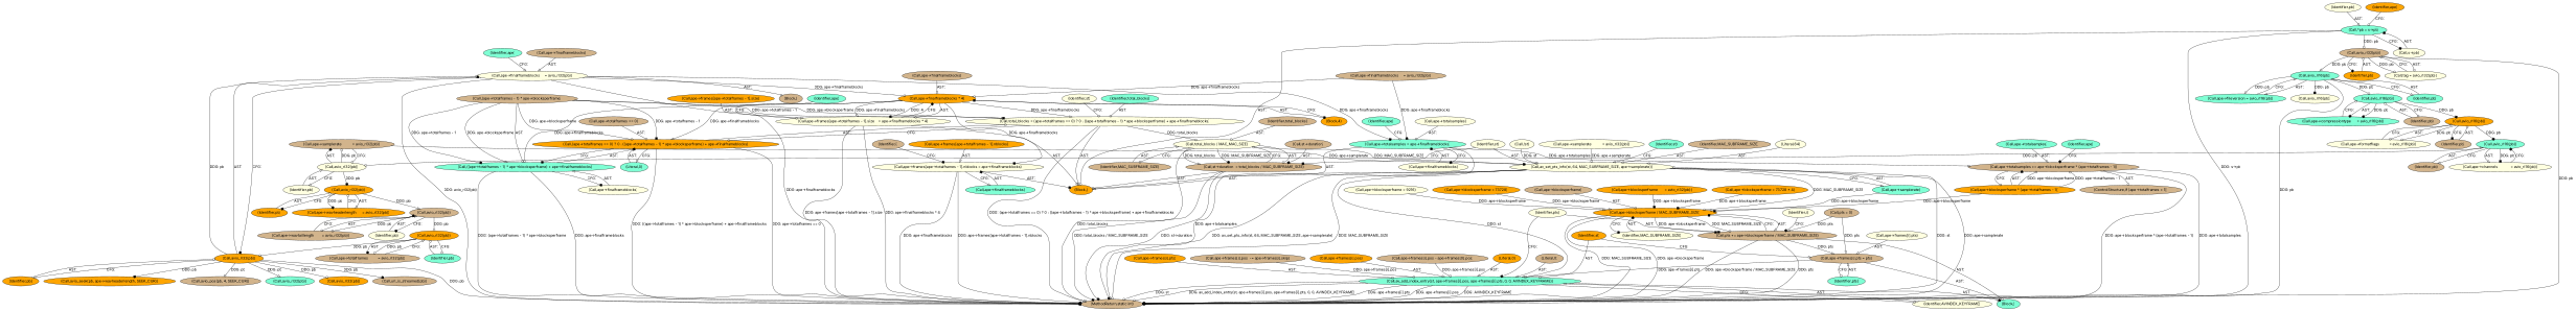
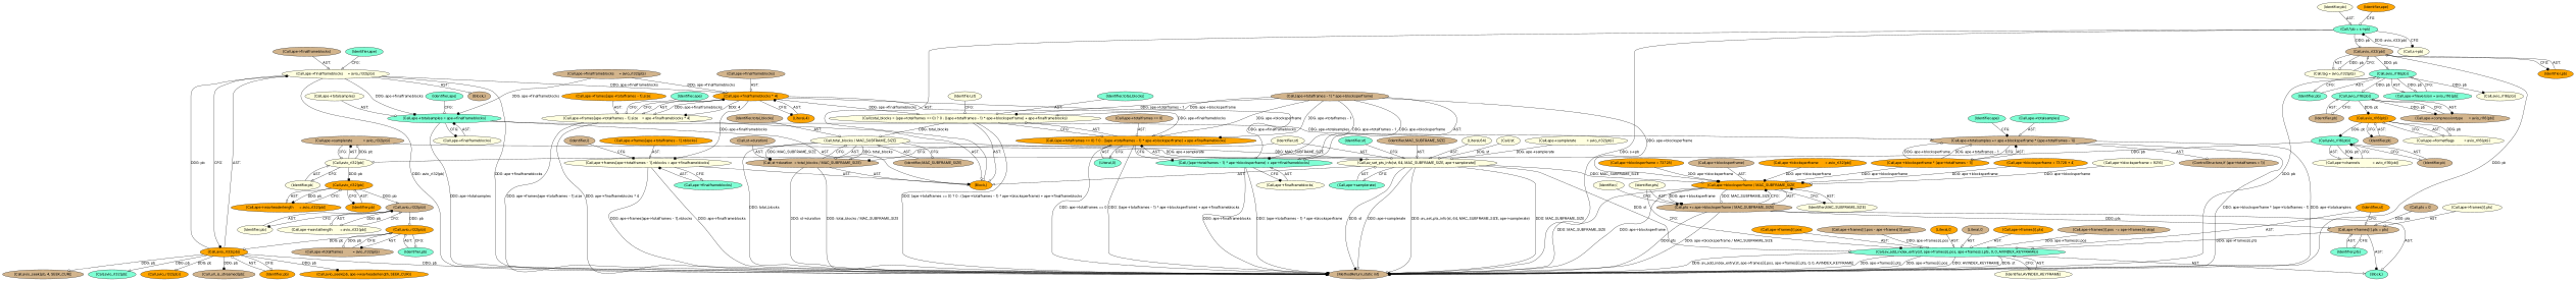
  digraph {
    fontname=Inter
    node [fillcolor=tan fontname=Inter style=filled]
    edge [arrowhead=odot fontname=Inter]
    n1 [fillcolor=lightyellow label="(Call,ape->finalframeblocks     = avio_rl32(pb))"]
    n2 [fillcolor=orange label="(Call,avio_rl32(pb))"]
    n3 [fillcolor=aquamarine label="(Call,ape->totalsamples = ape->finalframeblocks)"]
    n4 [fillcolor=orange label="(Call,ape->finalframeblocks * 4)"]
    n5 [label="(Block,)"]
    n6 [label="(MethodReturn,static int)"]
    n7 [fillcolor=orange label="(Call,avio_rl32(pb))"]
    n8 [label="(Call,url_is_streamed(pb))"]
    n9 [fillcolor=orange label="(Identifier,pb)"]
    n10 [fillcolor=orange label="(Call,avio_seek(pb, ape->wavheaderlength, SEEK_CUR))"]
-   n11 [label="(Call,avio_pos(pb, 4, SEEK_CUR))"]
+   n11 [label="(Call,avio_seek(pb, 4, SEEK_CUR))"]
    n12 [fillcolor=aquamarine label="(Call,avio_rl32(pb))"]
    n13 [fillcolor=orange label="(Block,)"]
    n14 [label="(Call,ape->totalsamples += ape->blocksperframe * (ape->totalframes - 1))"]
    n15 [fillcolor=lightyellow label="(Call,ape->finalframeblocks)"]
    n16 [fillcolor=lightyellow label="(Call,ape->frames[ape->totalframes - 1].size    = ape->finalframeblocks * 4)"]
    n17 [fillcolor=lightyellow label="(Call,ape->frames[ape->totalframes - 1].nblocks = ape->finalframeblocks)"]
    n18 [fillcolor=lightyellow label="(Call,total_blocks = (ape->totalframes == 0) ? 0 : ((ape->totalframes - 1) * ape->blocksperframe) + ape->finalframeblocks)"]
    n19 [fillcolor=orange label="(Call,(ape->totalframes == 0) ? 0 : ((ape->totalframes - 1) * ape->blocksperframe) + ape->finalframeblocks)"]
    n20 [fillcolor=aquamarine label="(Call,((ape->totalframes - 1) * ape->blocksperframe) + ape->finalframeblocks)"]
-   n21 [fillcolor=orange label="(Block,4)"]
+   n21 [fillcolor=orange label="(Literal,4)"]
    n22 [fillcolor=orange label="(Call,avio_rl32(pb))"]
    n23 [label="(Call,ape->totalframes          = avio_rl32(pb))"]
    n24 [fillcolor=aquamarine label="(Identifier,pb)"]
    n25 [label="(Call,avio_rl32(pb))"]
-   n26 [label="(Call,ape->wavtaillength        = avio_rl32(pb))"]
+   n26 [fillcolor=lightyellow label="(Call,ape->wavtaillength        = avio_rl32(pb))"]
    n27 [fillcolor=lightyellow label="(Identifier,pb)"]
    n28 [fillcolor=orange label="(Call,avio_rl32(pb))"]
    n29 [fillcolor=orange label="(Call,ape->wavheaderlength      = avio_rl32(pb))"]
    n30 [fillcolor=orange label="(Identifier,pb)"]
    n31 [fillcolor=lightyellow label="(Call,avio_rl32(pb))"]
    n32 [label="(Call,ape->samplerate           = avio_rl32(pb))"]
    n33 [fillcolor=lightyellow label="(Identifier,pb)"]
    n34 [fillcolor=lightyellow label="(Call,av_set_pts_info(st, 64, MAC_SUBFRAME_SIZE, ape->samplerate))"]
    n35 [fillcolor=aquamarine label="(Call,avio_rl16(pb))"]
    n36 [fillcolor=lightyellow label="(Call,ape->channels             = avio_rl16(pb))"]
    n37 [label="(Identifier,pb)"]
    n38 [fillcolor=orange label="(Call,avio_rl16(pb))"]
    n39 [fillcolor=lightyellow label="(Call,ape->formatflags          = avio_rl16(pb))"]
    n40 [label="(Identifier,pb)"]
    n41 [fillcolor=aquamarine label="(Call,avio_rl16(pb))"]
    n42 [label="(Identifier,pb)"]
-   n43 [fillcolor=aquamarine label="(Call,ape->compressiontype      = avio_rl16(pb))"]
+   n43 [label="(Call,ape->compressiontype      = avio_rl16(pb))"]
    n44 [fillcolor=aquamarine label="(Call,avio_rl16(pb))"]
    n45 [fillcolor=aquamarine label="(Identifier,pb)"]
    n46 [fillcolor=aquamarine label="(Call,ape->fileversion = avio_rl16(pb))"]
    n47 [fillcolor=lightyellow label="(Call,avio_rl16(pb))"]
    n48 [label="(Call,avio_rl32(pb))"]
    n49 [fillcolor=orange label="(Identifier,pb)"]
    n50 [fillcolor=lightyellow label="(Call,tag = avio_rl32(pb))"]
    n51 [fillcolor=aquamarine label="(Call,*pb = s->pb)"]
    n52 [fillcolor=lightyellow label="(Call,s->pb)"]
    n53 [label="(ControlStructure,if (ape->totalframes > 1))"]
    n54 [fillcolor=orange label="(Call,ape->blocksperframe * (ape->totalframes - 1))"]
    n55 [fillcolor=orange label="(Call,ape->blocksperframe / MAC_SUBFRAME_SIZE)"]
    n56 [fillcolor=aquamarine label="(Call,ape->finalframeblocks)"]
-   n57 [fillcolor=lightyellow label="(Call,total_blocks / MAC_MAC_SIZE)"]
+   n57 [fillcolor=lightyellow label="(Call,total_blocks / MAC_SUBFRAME_SIZE)"]
    n58 [fillcolor=aquamarine label="(Literal,0)"]
    n59 [fillcolor=lightyellow label="(Call,ape->finalframeblocks)"]
    n60 [label="(Call,st->duration  = total_blocks / MAC_SUBFRAME_SIZE)"]
    n61 [label="(Identifier,MAC_SUBFRAME_SIZE)"]
    n62 [fillcolor=aquamarine label="(Call,av_add_index_entry(st, ape->frames[i].pos, ape->frames[i].pts, 0, 0, AVINDEX_KEYFRAME))"]
    n63 [fillcolor=aquamarine label="(Call,ape->samplerate)"]
    n64 [fillcolor=aquamarine label="(Block,)"]
    n65 [fillcolor=lightyellow label="(Identifier,AVINDEX_KEYFRAME)"]
    n66 [label="(Call,pts += ape->blocksperframe / MAC_SUBFRAME_SIZE)"]
    n67 [fillcolor=lightyellow label="(Identifier,MAC_SUBFRAME_SIZE)"]
    n68 [label="(Call,ape->frames[i].pts = pts)"]
    n69 [fillcolor=aquamarine label="(Identifier,pts)"]
    n70 [fillcolor=aquamarine label="(Identifier,ape)"]
    n71 [fillcolor=orange label="(Identifier,st)"]
    n72 [fillcolor=lightyellow label="(Call,!st)"]
    n73 [label="(Call,pts = 0)"]
    n74 [fillcolor=lightyellow label="(Call,ape->samplerate           = avio_rl32(pb))"]
    n75 [fillcolor=lightyellow label="(Call,ape->frames[i].pts)"]
    n76 [fillcolor=lightyellow label="(Call,ape->totalsamples)"]
    n77 [fillcolor=lightyellow label="(Identifier,pb)"]
    n78 [label="(Identifier,total_blocks)"]
    n79 [fillcolor=orange label="(Call,ape->frames[i].pts)"]
    n80 [label="(Call,ape->frames[i].pos  -= ape->frames[i].skip)"]
    n81 [fillcolor=orange label="(Call,ape->frames[i].pos)"]
    n82 [fillcolor=orange label="(Call,ape->blocksperframe = 73728 * 4)"]
    n83 [label="(Call,(ape->totalframes - 1) * ape->blocksperframe)"]
    n84 [fillcolor=aquamarine label="(Identifier,st)"]
    n85 [label="(Call,ape->frames[i].pos - ape->frames[0].pos)"]
    n86 [fillcolor=orange label="(Call,ape->frames[ape->totalframes - 1].size)"]
    n87 [fillcolor=lightyellow label="(Identifier,pts)"]
    n88 [fillcolor=orange label="(Identifier,ape)"]
    n89 [fillcolor=aquamarine label="(Identifier,ape)"]
    n90 [label="(Call,st->duration)"]
    n91 [fillcolor=lightyellow label="(Call,ape->blocksperframe = 9216)"]
    n92 [label="(Call,ape->totalframes == 0)"]
    n93 [label="(Call,ape->finalframeblocks)"]
    n94 [fillcolor=orange label="(Call,ape->frames[ape->totalframes - 1].nblocks)"]
    n95 [label="(Identifier,i)"]
    n96 [fillcolor=aquamarine label="(Identifier,ape)"]
    n97 [fillcolor=orange label="(Call,ape->blocksperframe = 73728)"]
    n98 [label="(Call,ape->finalframeblocks)"]
    n99 [label="(Call,ape->blocksperframe)"]
    n100 [fillcolor=aquamarine label="(Call,ape->totalsamples)"]
    n101 [fillcolor=aquamarine label="(Identifier,total_blocks)"]
    n102 [fillcolor=lightyellow label="(Identifier,st)"]
    n103 [fillcolor=lightyellow label="(Identifier,st)"]
    n104 [label="(Call,ape->finalframeblocks     = avio_rl32(pb))"]
    n105 [fillcolor=orange label="(Call,ape->blocksperframe       = avio_rl32(pb))"]
    n106 [label="(Identifier,MAC_SUBFRAME_SIZE)"]
    n107 [fillcolor=lightyellow label="(Literal,64)"]
    n108 [fillcolor=lightyellow label="(Identifier,i)"]
    n109 [fillcolor=orange label="(Literal,0)"]
    n110 [fillcolor=aquamarine label="(Identifier,ape)"]
    n111 [label="(Literal,0)"]
    n1 -> n2 [arrowhead=box label="CFG: "]
    n1 -> n3 [arrowhead=box label="DDG: ape->finalframeblocks"]
    n1 -> n4 [label="DDG: ape->finalframeblocks"]
    n1 -> n5 [label="AST: "]
    n1 -> n6 [arrowhead=box label="DDG: ape->finalframeblocks"]
    n1 -> n6 [arrowhead=box label="DDG: avio_rl32(pb)"]
    n2 -> n1 [arrowhead=box label="AST: "]
    n2 -> n1 [label="DDG: pb"]
    n2 -> n6 [arrowhead=onormal label="DDG: pb"]
    n2 -> n7 [label="DDG: pb"]
    n2 -> n8 [arrowhead=box label="DDG: pb"]
    n2 -> n9 [label="CFG: "]
    n2 -> n10 [arrowhead=box label="DDG: pb"]
    n2 -> n11 [label="DDG: pb"]
    n2 -> n12 [arrowhead=onormal label="DDG: pb"]
    n3 -> n6 [arrowhead=box label="DDG: ape->totalsamples"]
    n3 -> n13 [arrowhead=onormal label="AST: "]
    n3 -> n14 [arrowhead=onormal label="DDG: ape->totalsamples"]
    n3 -> n15 [arrowhead=box label="CFG: "]
    n4 -> n16 [arrowhead=onormal label="AST: "]
    n4 -> n16 [arrowhead=onormal label="DDG: ape->finalframeblocks"]
    n4 -> n16 [arrowhead=box label="DDG: 4"]
    n4 -> n17 [arrowhead=box label="DDG: ape->finalframeblocks"]
    n4 -> n18 [arrowhead=onormal label="DDG: ape->finalframeblocks"]
    n4 -> n19 [arrowhead=onormal label="DDG: ape->finalframeblocks"]
    n4 -> n20 [label="DDG: ape->finalframeblocks"]
    n4 -> n21 [arrowhead=box label="CFG: "]
    n9 -> n2 [label="AST: "]
    n14 -> n6 [label="DDG: ape->totalsamples"]
    n14 -> n6 [label="DDG: ape->blocksperframe * (ape->totalframes - 1)"]
    n14 -> n53 [label="AST: "]
    n14 -> n54 [label="CFG: "]
    n15 -> n3 [arrowhead=box label="AST: "]
    n16 -> n4 [arrowhead=box label="CFG: "]
    n16 -> n6 [arrowhead=box label="DDG: ape->finalframeblocks * 4"]
    n16 -> n6 [label="DDG: ape->frames[ape->totalframes - 1].size"]
    n16 -> n13 [arrowhead=onormal label="AST: "]
    n17 -> n6 [arrowhead=onormal label="DDG: ape->frames[ape->totalframes - 1].nblocks"]
    n17 -> n6 [arrowhead=onormal label="DDG: ape->finalframeblocks"]
    n17 -> n13 [arrowhead=box label="AST: "]
    n17 -> n56 [arrowhead=onormal label="CFG: "]
    n18 -> n6 [label="DDG: (ape->totalframes == 0) ? 0 : ((ape->totalframes - 1) * ape->blocksperframe) + ape->finalframeblocks"]
    n18 -> n13 [arrowhead=onormal label="AST: "]
    n18 -> n19 [label="CFG: "]
    n18 -> n57 [label="DDG: total_blocks"]
    n19 -> n6 [arrowhead=box label="DDG: ((ape->totalframes - 1) * ape->blocksperframe) + ape->finalframeblocks"]
    n19 -> n6 [arrowhead=box label="DDG: ape->totalframes == 0"]
    n19 -> n18 [label="AST: "]
    n19 -> n20 [arrowhead=box label="CFG: "]
    n19 -> n58 [arrowhead=onormal label="CFG: "]
    n20 -> n6 [arrowhead=box label="DDG: ape->finalframeblocks"]
    n20 -> n6 [label="DDG: (ape->totalframes - 1) * ape->blocksperframe"]
    n20 -> n19 [arrowhead=box label="AST: "]
    n20 -> n59 [arrowhead=box label="CFG: "]
    n21 -> n4 [arrowhead=box label="AST: "]
    n22 -> n2 [label="DDG: pb"]
    n22 -> n23 [arrowhead=box label="AST: "]
    n22 -> n23 [label="DDG: pb"]
    n22 -> n24 [label="CFG: "]
    n23 -> n22 [arrowhead=onormal label="CFG: "]
    n24 -> n22 [label="AST: "]
    n25 -> n22 [label="DDG: pb"]
    n25 -> n26 [label="AST: "]
    n25 -> n26 [label="DDG: pb"]
    n25 -> n27 [arrowhead=box label="CFG: "]
    n26 -> n25 [arrowhead=onormal label="CFG: "]
    n27 -> n25 [arrowhead=box label="AST: "]
    n28 -> n25 [arrowhead=onormal label="DDG: pb"]
    n28 -> n29 [arrowhead=onormal label="AST: "]
    n28 -> n29 [arrowhead=box label="DDG: pb"]
    n28 -> n30 [arrowhead=box label="CFG: "]
    n29 -> n28 [label="CFG: "]
    n30 -> n28 [label="AST: "]
    n31 -> n28 [arrowhead=box label="DDG: pb"]
    n31 -> n32 [arrowhead=box label="AST: "]
    n31 -> n32 [label="DDG: pb"]
    n31 -> n33 [arrowhead=onormal label="CFG: "]
    n32 -> n31 [label="CFG: "]
    n32 -> n34 [arrowhead=box label="DDG: ape->samplerate"]
    n33 -> n31 [arrowhead=onormal label="AST: "]
    n34 -> n6 [arrowhead=box label="DDG: st"]
    n34 -> n6 [arrowhead=onormal label="DDG: ape->samplerate"]
    n34 -> n6 [label="DDG: av_set_pts_info(st, 64, MAC_SUBFRAME_SIZE, ape->samplerate)"]
    n34 -> n6 [label="DDG: MAC_SUBFRAME_SIZE"]
    n34 -> n13 [arrowhead=onormal label="AST: "]
    n34 -> n55 [label="DDG: MAC_SUBFRAME_SIZE"]
    n34 -> n62 [label="DDG: st"]
    n34 -> n63 [arrowhead=onormal label="CFG: "]
    n35 -> n31 [label="DDG: pb"]
    n35 -> n36 [arrowhead=onormal label="AST: "]
    n35 -> n36 [arrowhead=box label="DDG: pb"]
    n35 -> n37 [arrowhead=onormal label="CFG: "]
    n36 -> n35 [arrowhead=box label="CFG: "]
    n37 -> n35 [arrowhead=onormal label="AST: "]
    n38 -> n35 [arrowhead=box label="DDG: pb"]
    n38 -> n39 [label="AST: "]
    n38 -> n39 [label="DDG: pb"]
    n38 -> n40 [arrowhead=box label="CFG: "]
    n39 -> n38 [label="CFG: "]
    n40 -> n38 [label="AST: "]
    n41 -> n38 [arrowhead=box label="DDG: pb"]
    n41 -> n42 [label="CFG: "]
    n41 -> n43 [arrowhead=box label="AST: "]
    n41 -> n43 [arrowhead=box label="DDG: pb"]
    n42 -> n41 [label="AST: "]
    n43 -> n41 [label="CFG: "]
    n44 -> n6 [arrowhead=box label="DDG: pb"]
    n44 -> n41 [label="DDG: pb"]
    n44 -> n45 [arrowhead=onormal label="CFG: "]
    n44 -> n46 [arrowhead=onormal label="AST: "]
    n44 -> n46 [arrowhead=onormal label="DDG: pb"]
    n44 -> n47 [arrowhead=box label="DDG: pb"]
    n45 -> n44 [label="AST: "]
    n46 -> n44 [arrowhead=onormal label="CFG: "]
    n48 -> n6 [arrowhead=box label="DDG: pb"]
    n48 -> n44 [arrowhead=onormal label="DDG: pb"]
    n48 -> n49 [arrowhead=box label="CFG: "]
    n48 -> n50 [label="AST: "]
    n48 -> n50 [label="DDG: pb"]
    n49 -> n48 [label="AST: "]
    n50 -> n48 [arrowhead=onormal label="CFG: "]
    n51 -> n6 [label="DDG: s->pb"]
    n51 -> n13 [label="AST: "]
    n51 -> n48 [label="DDG: pb"]
    n51 -> n52 [arrowhead=box label="CFG: "]
-   n52 -> n51 [arrowhead=box label="AST: "]
+   n52 -> n51 [arrowhead=box label="DDG: avio_rl32(pb)"]
    n54 -> n14 [arrowhead=box label="AST: "]
    n54 -> n14 [label="DDG: ape->blocksperframe"]
    n54 -> n14 [label="DDG: ape->totalframes - 1"]
    n54 -> n55 [label="DDG: ape->blocksperframe"]
    n55 -> n6 [label="DDG: ape->blocksperframe"]
    n55 -> n6 [label="DDG: MAC_SUBFRAME_SIZE"]
    n55 -> n66 [arrowhead=onormal label="AST: "]
    n55 -> n66 [arrowhead=box label="DDG: ape->blocksperframe"]
    n55 -> n66 [label="DDG: MAC_SUBFRAME_SIZE"]
    n55 -> n67 [arrowhead=box label="CFG: "]
    n56 -> n17 [arrowhead=box label="AST: "]
    n57 -> n6 [arrowhead=onormal label="DDG: total_blocks"]
    n57 -> n34 [arrowhead=onormal label="DDG: MAC_SUBFRAME_SIZE"]
    n57 -> n60 [label="AST: "]
    n57 -> n60 [arrowhead=onormal label="DDG: total_blocks"]
    n57 -> n60 [arrowhead=box label="DDG: MAC_SUBFRAME_SIZE"]
    n57 -> n61 [label="CFG: "]
    n58 -> n19 [label="AST: "]
    n59 -> n20 [arrowhead=onormal label="AST: "]
    n60 -> n6 [arrowhead=box label="DDG: st->duration"]
    n60 -> n6 [arrowhead=box label="DDG: total_blocks / MAC_SUBFRAME_SIZE"]
    n60 -> n13 [label="AST: "]
    n60 -> n57 [label="CFG: "]
    n61 -> n57 [arrowhead=onormal label="AST: "]
    n62 -> n6 [arrowhead=box label="DDG: AVINDEX_KEYFRAME"]
    n62 -> n6 [label="DDG: st"]
    n62 -> n6 [label="DDG: av_add_index_entry(st, ape->frames[i].pos, ape->frames[i].pts, 0, 0, AVINDEX_KEYFRAME)"]
    n62 -> n6 [arrowhead=box label="DDG: ape->frames[i].pts"]
    n62 -> n6 [label="DDG: ape->frames[i].pos"]
    n62 -> n64 [arrowhead=onormal label="AST: "]
    n62 -> n65 [label="CFG: "]
    n63 -> n34 [label="AST: "]
    n65 -> n62 [arrowhead=onormal label="AST: "]
    n66 -> n6 [label="DDG: pts"]
    n66 -> n6 [arrowhead=onormal label="DDG: ape->blocksperframe / MAC_SUBFRAME_SIZE"]
    n66 -> n55 [arrowhead=box label="CFG: "]
    n66 -> n64 [label="AST: "]
    n66 -> n68 [arrowhead=onormal label="DDG: pts"]
    n67 -> n55 [arrowhead=box label="AST: "]
    n68 -> n62 [arrowhead=onormal label="DDG: ape->frames[i].pts"]
    n68 -> n64 [arrowhead=box label="AST: "]
    n68 -> n69 [label="CFG: "]
    n69 -> n68 [arrowhead=onormal label="AST: "]
    n70 -> n1 [arrowhead=onormal label="CFG: "]
    n71 -> n62 [label="AST: "]
    n71 -> n68 [arrowhead=onormal label="CFG: "]
    n72 -> n34 [label="DDG: st"]
-   n73 -> n66 [arrowhead=onormal label="DDG: pts"]
    n73 -> n68 [arrowhead=onormal label="DDG: pts"]
    n74 -> n34 [label="DDG: ape->samplerate"]
    n75 -> n68 [arrowhead=onormal label="AST: "]
    n76 -> n3 [label="AST: "]
    n77 -> n51 [arrowhead=onormal label="AST: "]
    n78 -> n57 [label="AST: "]
    n79 -> n62 [label="AST: "]
    n80 -> n62 [label="DDG: ape->frames[i].pos"]
    n81 -> n62 [arrowhead=onormal label="AST: "]
    n82 -> n55 [arrowhead=box label="DDG: ape->blocksperframe"]
    n83 -> n18 [arrowhead=box label="DDG: ape->totalframes - 1"]
    n83 -> n18 [arrowhead=onormal label="DDG: ape->blocksperframe"]
    n83 -> n19 [arrowhead=box label="DDG: ape->totalframes - 1"]
    n83 -> n19 [label="DDG: ape->blocksperframe"]
    n83 -> n20 [label="AST: "]
    n83 -> n20 [arrowhead=box label="DDG: ape->totalframes - 1"]
    n83 -> n20 [arrowhead=onormal label="DDG: ape->blocksperframe"]
-   n63 -> n55 [arrowhead=box label="DDG: ape->blocksperframe"]
+   n83 -> n55 [arrowhead=box label="DDG: ape->blocksperframe"]
    n84 -> n34 [arrowhead=onormal label="CFG: "]
    n85 -> n62 [label="DDG: ape->frames[i].pos"]
    n86 -> n16 [arrowhead=onormal label="AST: "]
    n87 -> n62 [arrowhead=box label="CFG: "]
    n87 -> n66 [arrowhead=box label="AST: "]
    n88 -> n51 [label="CFG: "]
    n89 -> n3 [label="CFG: "]
    n90 -> n60 [arrowhead=box label="AST: "]
    n91 -> n55 [arrowhead=onormal label="DDG: ape->blocksperframe"]
    n92 -> n19 [label="AST: "]
    n93 -> n1 [arrowhead=onormal label="AST: "]
    n94 -> n17 [arrowhead=onormal label="AST: "]
    n95 -> n17 [arrowhead=box label="CFG: "]
    n96 -> n16 [label="CFG: "]
-   n97 -> n55 [arrowhead=onormal label="DDG: ape->blocksperframe"]
+   n97 -> n55 [arrowhead=box label="DDG: ape->blocksperframe"]
    n98 -> n4 [arrowhead=onormal label="AST: "]
    n99 -> n55 [label="AST: "]
    n100 -> n14 [arrowhead=onormal label="AST: "]
    n101 -> n18 [label="AST: "]
    n102 -> n18 [label="CFG: "]
    n103 -> n34 [label="AST: "]
    n103 -> n60 [arrowhead=box label="CFG: "]
    n104 -> n3 [arrowhead=box label="DDG: ape->finalframeblocks"]
    n104 -> n4 [arrowhead=onormal label="DDG: ape->finalframeblocks"]
    n105 -> n55 [arrowhead=box label="DDG: ape->blocksperframe"]
    n106 -> n34 [arrowhead=onormal label="AST: "]
    n107 -> n34 [arrowhead=onormal label="AST: "]
    n108 -> n66 [arrowhead=box label="CFG: "]
    n109 -> n62 [arrowhead=onormal label="AST: "]
    n110 -> n14 [arrowhead=box label="CFG: "]
    n111 -> n62 [arrowhead=onormal label="AST: "]
  }
